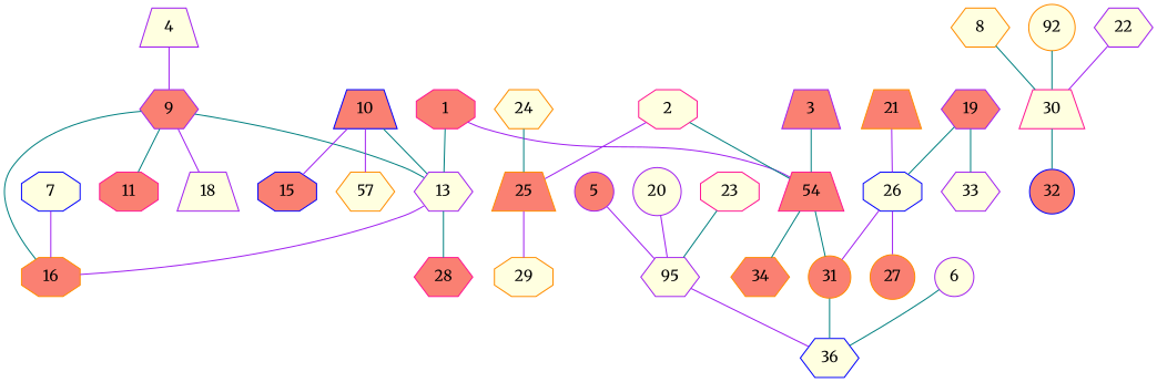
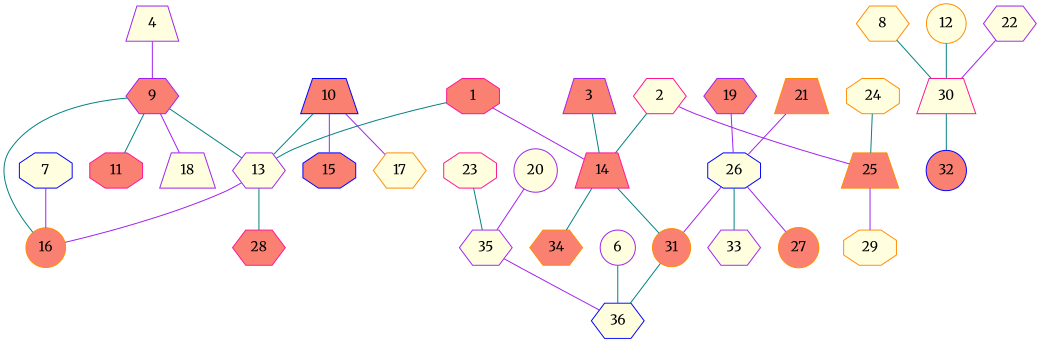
  graph {
    fontname=Merriweather
    node [color=purple fillcolor=lightyellow fontname=Merriweather shape=hexagon style=filled]
    edge [color=teal fontname=Merriweather weight=1.0]
    1 [color=deeppink fillcolor=salmon shape=octagon]
    13
-   14 [color=deeppink fillcolor=salmon shape=trapezium label=54]
-   16 [color=darkorange fillcolor=salmon shape=octagon]
+   14 [color=deeppink fillcolor=salmon shape=trapezium]
+   16 [color=darkorange fillcolor=salmon shape=circle]
    28 [color=deeppink fillcolor=salmon]
    31 [color=darkorange fillcolor=salmon shape=circle]
    34 [color=darkorange fillcolor=salmon]
-   2 [color=deeppink shape=octagon]
+   2 [color=deeppink]
    25 [color=darkorange fillcolor=salmon shape=trapezium]
    29 [color=darkorange shape=octagon]
    3 [fillcolor=salmon shape=trapezium]
    4 [shape=trapezium]
    9 [fillcolor=salmon]
    11 [color=deeppink fillcolor=salmon shape=octagon]
    18 [shape=trapezium]
-   5 [fillcolor=salmon shape=circle]
-   35 [label=95]
+   35
    36 [color=blue]
    6 [shape=circle]
    7 [color=blue shape=octagon]
    8 [color=darkorange]
    30 [color=deeppink shape=trapezium]
    32 [color=blue fillcolor=salmon shape=circle]
-   12 [color=darkorange shape=circle label=92]
+   12 [color=darkorange shape=circle]
    10 [color=blue fillcolor=salmon shape=trapezium]
    15 [color=blue fillcolor=salmon shape=octagon]
-   17 [color=darkorange label=57]
+   17 [color=darkorange]
    19 [fillcolor=salmon]
    26 [color=blue shape=octagon]
    27 [color=darkorange fillcolor=salmon shape=circle]
    33
    20 [shape=circle]
    21 [color=darkorange fillcolor=salmon shape=trapezium]
    22
    23 [color=deeppink shape=octagon]
-   24 [color=darkorange]
+   24 [color=darkorange shape=octagon]
    1 -- 13
    1 -- 14 [color=purple]
    13 -- 16 [color=purple]
    13 -- 28
    14 -- 31
    14 -- 34
    31 -- 36
    2 -- 14
    2 -- 25 [color=purple]
    25 -- 29 [color=purple]
    3 -- 14
    4 -- 9 [color=purple]
    9 -- 13
    9 -- 16
    9 -- 11
    9 -- 18 [color=purple]
-   5 -- 35 [color=purple]
    35 -- 36 [color=purple]
    6 -- 36
    7 -- 16 [color=purple]
    8 -- 30
    30 -- 32
    12 -- 30
    10 -- 13
    10 -- 15 [color=purple]
    10 -- 17 [color=purple]
-   19 -- 26
+   19 -- 26 [color=purple]
    26 -- 31 [color=purple]
    26 -- 27 [color=purple]
-   19 -- 33
+   26 -- 33
    20 -- 35 [color=purple]
    21 -- 26 [color=purple]
    22 -- 30 [color=purple]
    23 -- 35
    24 -- 25
  }
